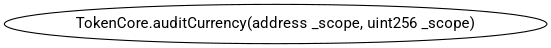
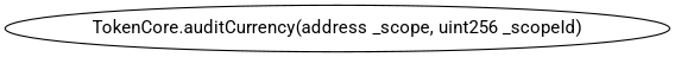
  digraph {
    fontname=Roboto
-   "TokenCore.auditCurrency(address _scope, uint256 _scopeId)" [height=0.5 width=6.8988 fontname=Roboto label="TokenCore.auditCurrency(address _scope, uint256 _scope)"]
+   "TokenCore.auditCurrency(address _scope, uint256 _scopeId)" [height=0.5 width=6.8988 fontname=Roboto]
  }
